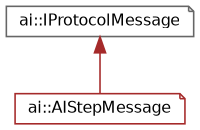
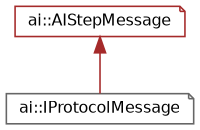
  digraph {
    node [fillcolor=white fontname=Helvetica fontsize=10 shape=note style=filled]
    n1 [color=brown fontcolor=black height=0.2 label="ai::AIStepMessage" width=0.4]
    n2 [color=gray40 height=0.2 label="ai::IProtocolMessage" width=0.4]
-   n2 -> n1 [color=brown dir=back fontname=Helvetica fontsize=10 labelfontname=Helvetica labelfontsize=10 style=solid]
+   n1 -> n2 [color=brown dir=back fontname=Helvetica fontsize=10 labelfontname=Helvetica labelfontsize=10 style=solid]
  }
